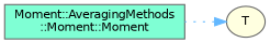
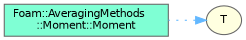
  digraph {
    rankdir=RL
    node [fontname=Helvetica fontsize=10 style=filled]
    n1 [color=gray40 fillcolor=lightyellow fontcolor=black height=0.2 label=T shape=ellipse width=0.4]
-   n2 [color=grey40 fillcolor=aquamarine height=0.2 label="Moment::AveragingMethods\l::Moment::Moment" shape=box width=0.4]
+   n2 [color=grey40 fillcolor=aquamarine height=0.2 label="Foam::AveragingMethods\l::Moment::Moment" shape=box width=0.4]
    n1 -> n2 [color=steelblue1 dir=back fontname=Helvetica fontsize=10 labelfontname=Helvetica labelfontsize=10 style=dotted]
  }
